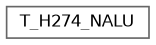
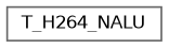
  digraph {
    rankdir=LR
-   n1 [color=grey40 fillcolor=white fontname=Helvetica fontsize=10 height=0.2 label=T_H274_NALU shape=box style=filled width=0.4]
+   n1 [color=grey40 fillcolor=white fontname=Helvetica fontsize=10 height=0.2 label=T_H264_NALU shape=box style=filled width=0.4]
  }
